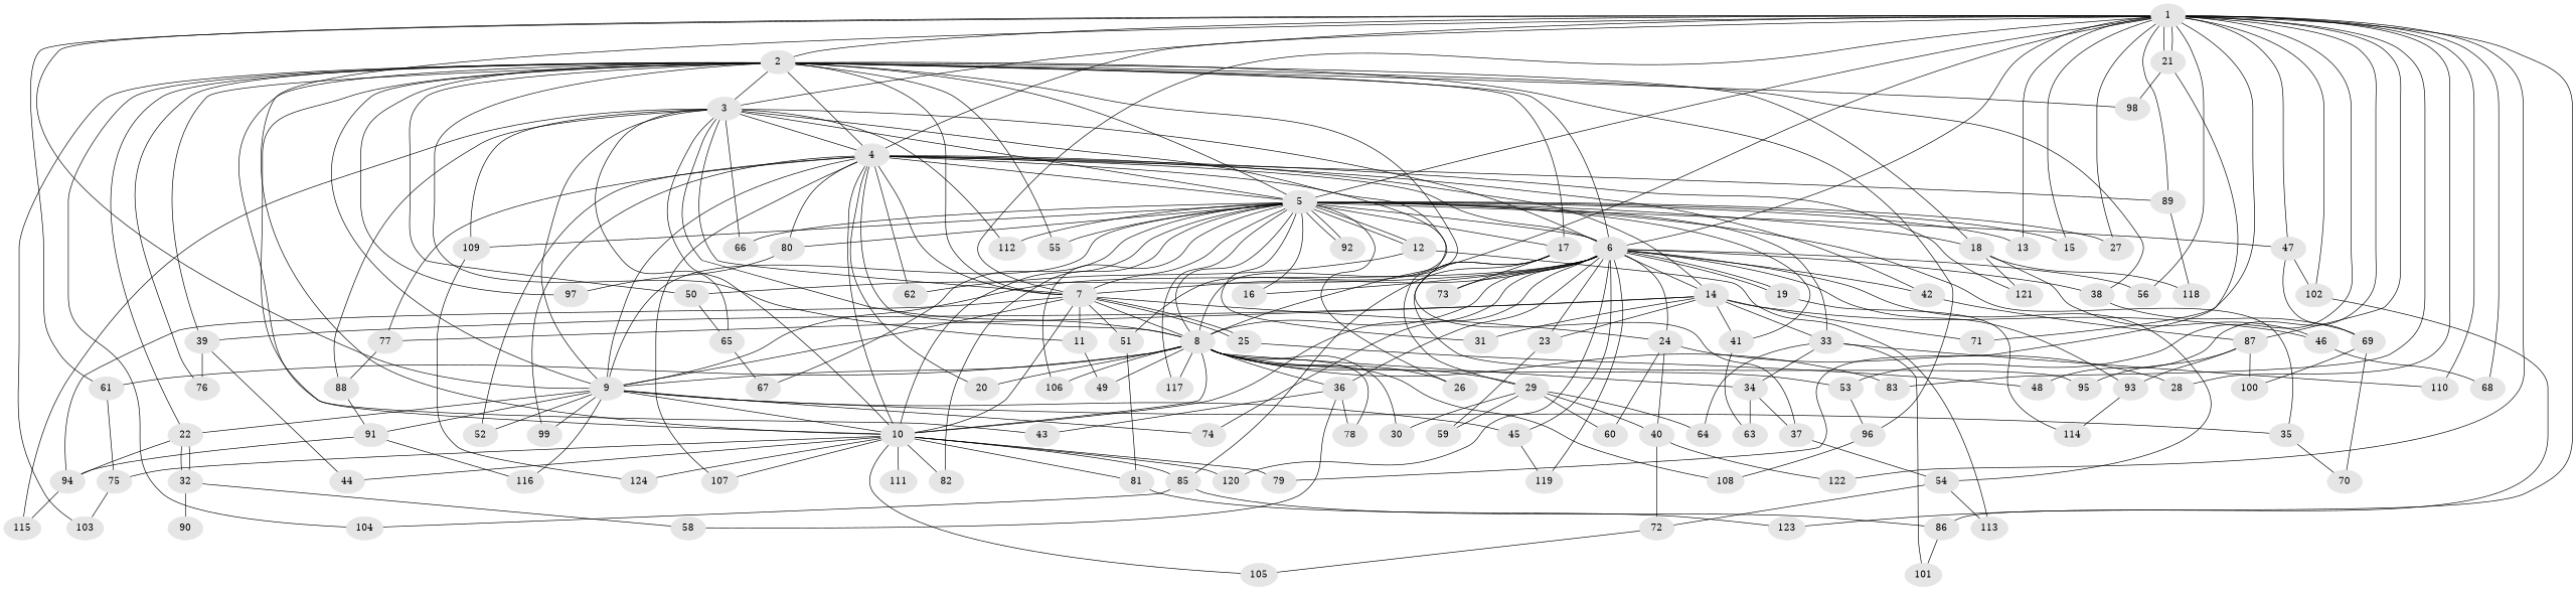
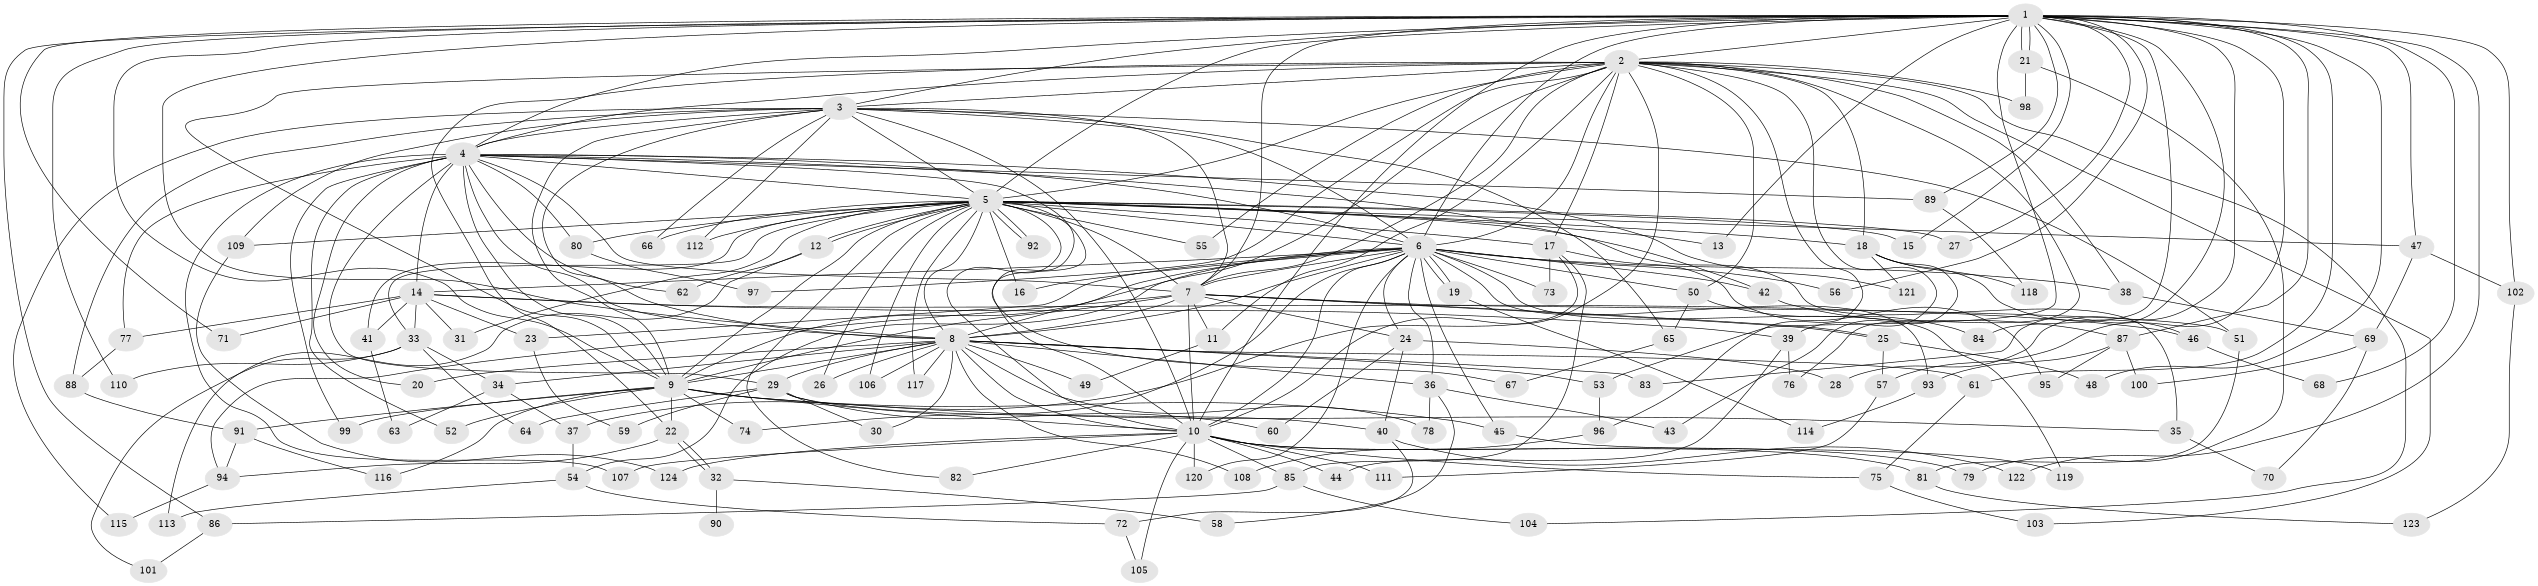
  graph {
    node [color=gray90 style=filled]
    1
    2
    3
    4
    5
    6
    7
    8
    9
    10
    13
    15
    21
    27
    28
    47
    48
    53
    56
+   57
    61
    68
    71
    83
+   84
    86
    87
    89
    102
    110
    122
    11
    17
    18
    22
    38
    39
    43
    50
    55
    76
    96
    97
    98
    103
    104
    51
    65
    66
    88
    109
    112
    115
    14
    20
    29
    42
    52
    62
    77
    80
    99
    107
    121
    12
    16
    26
    31
    33
    35
    41
    67
    82
    92
    106
    117
    19
    23
    24
    36
    45
    54
    73
    74
    93
    119
    120
    25
    94
    30
    34
    49
    78
    108
    91
    116
    44
    75
    79
    81
    85
    105
    111
    124
    69
    101
    95
    100
    118
    123
    37
    46
    32
    59
    40
    60
    64
    113
    70
    63
    114
    58
    72
    90
    1 -- 2
    1 -- 3
    1 -- 4
    1 -- 5
    1 -- 6
    1 -- 7
    1 -- 8
    1 -- 9
    1 -- 10
    1 -- 13
    1 -- 15
    1 -- 21
    1 -- 21
    1 -- 27
    1 -- 28
    1 -- 47
    1 -- 48
    1 -- 53
    1 -- 56
+   1 -- 57
    1 -- 61
    1 -- 68
    1 -- 71
    1 -- 83
+   1 -- 84
    1 -- 86
    1 -- 87
    1 -- 89
    1 -- 102
    1 -- 110
    1 -- 122
    2 -- 3
    2 -- 4
    2 -- 5
    2 -- 6
    2 -- 7
    2 -- 8
    2 -- 9
    2 -- 10
    2 -- 11
    2 -- 17
    2 -- 18
    2 -- 22
    2 -- 38
    2 -- 39
-   2 -- 43
+   18 -- 43
    2 -- 50
    2 -- 55
    2 -- 76
    2 -- 96
    2 -- 97
    2 -- 98
    2 -- 103
    2 -- 104
    3 -- 4
    3 -- 5
    3 -- 6
    3 -- 7
    3 -- 8
    3 -- 9
    3 -- 10
    3 -- 51
    3 -- 65
    3 -- 66
    3 -- 88
    3 -- 109
    3 -- 112
    3 -- 115
    4 -- 5
    4 -- 6
    4 -- 7
    4 -- 8
    4 -- 9
    4 -- 10
    4 -- 89
    4 -- 14
    4 -- 20
    4 -- 29
    4 -- 42
    4 -- 52
    4 -- 62
    4 -- 77
    4 -- 80
    4 -- 99
    4 -- 107
    4 -- 121
    5 -- 6
    5 -- 7
    5 -- 8
    5 -- 9
    5 -- 10
    5 -- 13
    5 -- 15
    5 -- 27
    5 -- 47
    5 -- 17
    5 -- 18
    5 -- 55
    5 -- 66
    5 -- 109
    5 -- 112
    5 -- 80
    5 -- 12
    5 -- 12
    5 -- 16
    5 -- 26
    5 -- 31
    5 -- 33
    5 -- 35
    5 -- 41
    5 -- 67
    5 -- 82
    5 -- 92
    5 -- 92
    5 -- 106
    5 -- 117
    6 -- 7
    6 -- 8
    6 -- 9
    6 -- 10
    6 -- 56
    6 -- 38
    6 -- 50
    6 -- 14
    6 -- 42
    6 -- 16
    6 -- 19
    6 -- 19
    6 -- 23
    6 -- 24
    6 -- 36
    6 -- 45
    6 -- 54
    6 -- 73
    6 -- 74
    6 -- 93
    6 -- 119
    6 -- 120
    7 -- 8
    7 -- 9
    7 -- 10
    7 -- 11
    7 -- 51
    7 -- 24
    7 -- 25
    7 -- 25
    7 -- 94
    8 -- 9
    8 -- 10
    8 -- 53
    8 -- 61
    8 -- 83
    8 -- 20
    8 -- 29
    8 -- 26
    8 -- 106
    8 -- 117
    8 -- 36
    8 -- 30
    8 -- 34
    8 -- 49
    8 -- 78
    8 -- 108
    9 -- 10
    9 -- 22
    9 -- 52
    9 -- 99
    9 -- 35
    9 -- 45
    9 -- 74
    9 -- 91
    9 -- 116
    10 -- 107
    10 -- 82
    10 -- 120
    10 -- 44
    10 -- 75
    10 -- 79
    10 -- 81
    10 -- 85
    10 -- 105
    10 -- 111
    10 -- 124
    21 -- 98
    21 -- 79
    47 -- 102
    47 -- 69
    53 -- 96
+   57 -- 111
    61 -- 75
    86 -- 101
    87 -- 93
    87 -- 95
    87 -- 100
    89 -- 118
    102 -- 123
    11 -- 49
    17 -- 73
    17 -- 85
    17 -- 95
    17 -- 37
    18 -- 121
    18 -- 118
    18 -- 46
    22 -- 94
    22 -- 32
    22 -- 32
    38 -- 69
    39 -- 76
    39 -- 44
+   50 -- 84
    50 -- 65
    96 -- 108
    51 -- 81
    65 -- 67
    88 -- 91
    109 -- 124
    14 -- 71
    14 -- 39
    14 -- 77
    14 -- 31
    14 -- 33
    14 -- 41
    14 -- 23
    14 -- 46
    29 -- 30
    29 -- 59
    29 -- 40
    29 -- 60
    29 -- 64
    42 -- 87
    77 -- 88
    80 -- 97
    12 -- 62
    12 -- 113
    33 -- 110
    33 -- 34
    33 -- 101
    33 -- 64
    35 -- 70
    41 -- 63
    19 -- 114
    23 -- 59
    24 -- 28
    24 -- 40
    24 -- 60
    36 -- 43
    36 -- 78
    36 -- 58
    45 -- 119
    54 -- 113
    54 -- 72
    93 -- 114
    25 -- 48
+   25 -- 57
    94 -- 115
    34 -- 37
    34 -- 63
    91 -- 94
    91 -- 116
    75 -- 103
    81 -- 123
    85 -- 86
    85 -- 104
    69 -- 100
    69 -- 70
    37 -- 54
    46 -- 68
    32 -- 58
    32 -- 90
    40 -- 122
    40 -- 72
    72 -- 105
  }
